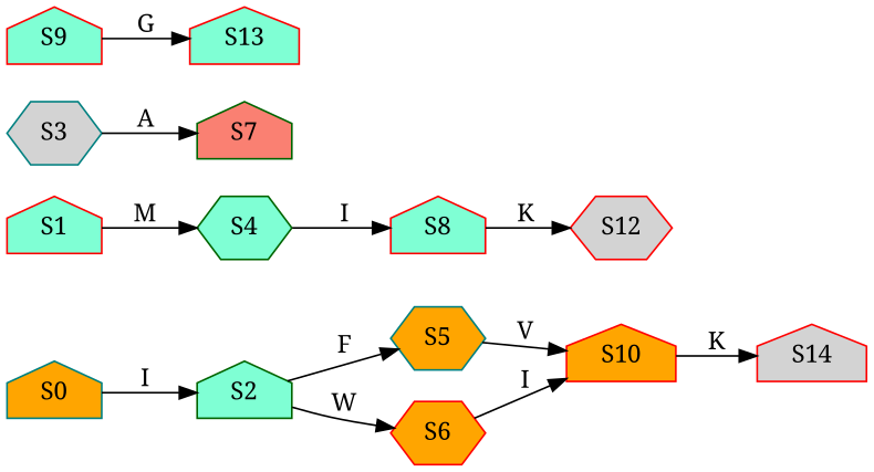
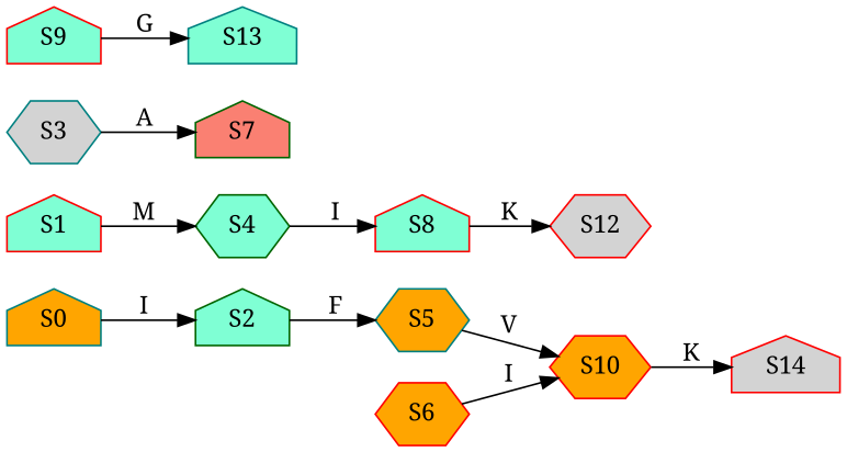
  strict digraph {
    fontname="Noto Serif"
    rankdir=LR
    node [color=red fillcolor=aquamarine fontname="Noto Serif" shape=house style=filled]
    edge [fontname="Noto Serif"]
    S0 [color=teal fillcolor=orange]
    S2 [color=darkgreen]
    S4 [color=darkgreen shape=hexagon]
    S1
    S5 [color=teal fillcolor=orange shape=hexagon]
    S6 [fillcolor=orange shape=hexagon]
    S3 [color=teal fillcolor=lightgrey shape=hexagon]
    S7 [color=darkgreen fillcolor=salmon]
    S8
-   S10 [fillcolor=orange]
+   S10 [fillcolor=orange shape=hexagon]
    S12 [fillcolor=lightgrey shape=hexagon]
-   S13
+   S13 [color=teal]
    S9
    S14 [fillcolor=lightgrey]
    S0 -> S2 [label=I]
    S2 -> S5 [label=F]
-   S2 -> S6 [label=W]
    S4 -> S8 [label=I]
    S1 -> S4 [label=M]
    S5 -> S10 [label=V]
    S6 -> S10 [label=I]
    S3 -> S7 [label=A]
    S8 -> S12 [label=K]
    S10 -> S14 [label=K]
    S9 -> S13 [label=G]
  }
